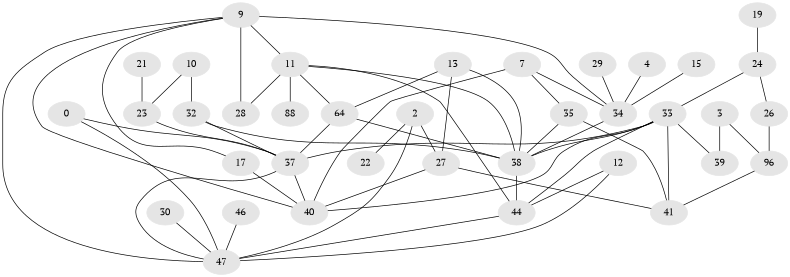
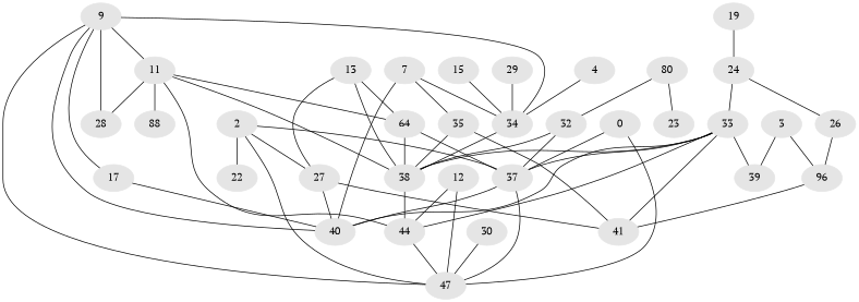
  graph {
    fontname="PT Serif"
    node [color=gray90 fontname="PT Serif" style=filled]
    edge [fontname="PT Serif" weight=1.0]
    2
    22
    27
    37
    47
    40
    41
    n8 [label=96]
    3
    39
    4
    34
    38
    n14 [label=0]
    7
    35
    9
    11
    17
    28
    n21 [label=64]
    n22 [label=88]
    44
    32
-   10
+   10 [label=80]
    23
    12
    13
    15
    19
    24
    26
    33
-   21
    29
    30
-   46
    2 -- 22
    2 -- 27
-   23 -- 37
+   2 -- 37
    2 -- 47
    27 -- 40
    27 -- 41
    37 -- 47
    37 -- 40
    n8 -- 41
    3 -- n8
    3 -- 39
    4 -- 34
    34 -- 38
    38 -- 44
    n14 -- 37
    n14 -- 47
    7 -- 40
    7 -- 34
    7 -- 35
    35 -- 41
    35 -- 38 [weight=2.0]
    9 -- 47
    9 -- 40
    9 -- 34
    9 -- 11 [weight=2.0]
    9 -- 17
    9 -- 28
    11 -- 38
    11 -- 28
    11 -- n21
    11 -- n22
    11 -- 44
    17 -- 40
    n21 -- 37
    n21 -- 38
    44 -- 47
    32 -- 37
    32 -- 38
    10 -- 32
    10 -- 23
    12 -- 47
    12 -- 44
    13 -- 27
    13 -- 38
    13 -- n21
    15 -- 34
    19 -- 24
    24 -- 26
    24 -- 33
    26 -- n8 [weight=2.0]
    33 -- 37
    33 -- 40
    33 -- 41
    33 -- 39
    33 -- 38
    33 -- 44
-   21 -- 23
    29 -- 34
    30 -- 47
-   46 -- 47
  }
